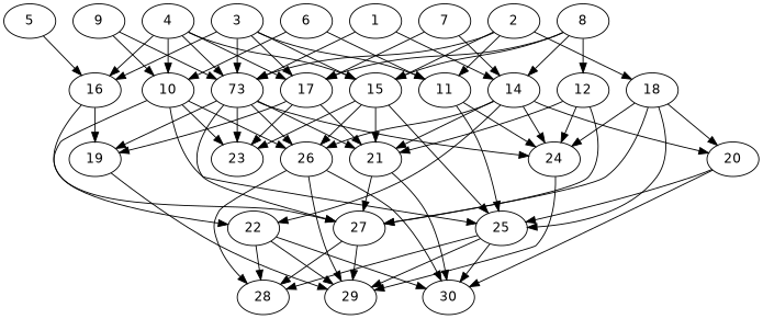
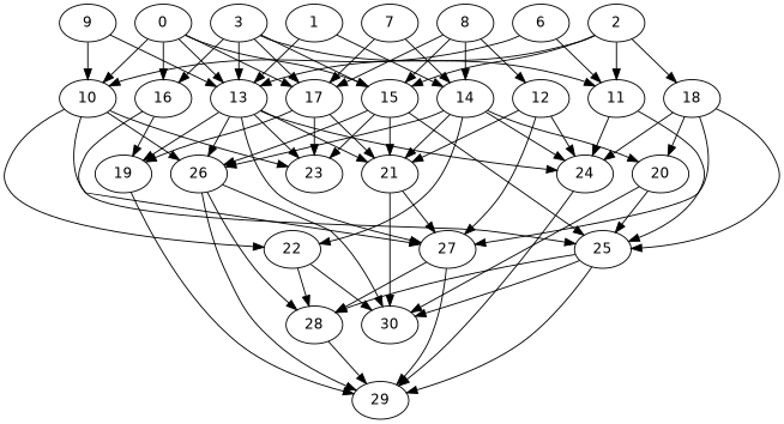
  digraph {
    fontname="DejaVu Sans"
    node [alpha=0.01 fontname="DejaVu Sans"]
    edge [fontname="DejaVu Sans"]
    1 [alpha=0.11 expect_size=32502784]
-   13 [alpha=0.03 expect_size=31845376 label=73]
+   13 [alpha=0.03 expect_size=31845376]
    14 [expect_size=46660608]
    23 [alpha=0.02 expect_size=39176192]
    26 [alpha=0.14 expect_size=37818368]
    24 [alpha=0.14 expect_size=47311872]
    19 [alpha=0.08 expect_size=47132672]
    21 [alpha=0.14 expect_size=19017728]
    27 [alpha=0.00 expect_size=50001920]
    22 [alpha=0.08 expect_size=15860736]
    20 [alpha=0.06 expect_size=22369280]
    29 [alpha=0.02 expect_size=31010816]
    30 [alpha=0.03 expect_size=50904064]
    28 [alpha=0.03 expect_size=40621056]
    25 [expect_size=50315264]
    2 [alpha=0.02 expect_size=16067584]
    11 [alpha=0.19 expect_size=48908288]
    15 [alpha=0.15 expect_size=13643776]
    18 [alpha=0.16 expect_size=42680320]
    3 [alpha=0.06 expect_size=5964800]
    16 [alpha=0.05 expect_size=16863232]
    17 [alpha=0.16 expect_size=40484864]
-   4 [alpha=0.06 expect_size=49121280]
+   4 [alpha=0.06 expect_size=49121280 label=0]
    10 [alpha=0.19 expect_size=11130880]
-   5 [expect_size=39809024]
    6 [alpha=0.10 expect_size=20544512]
    7 [expect_size=35034112]
    8 [alpha=0.02 expect_size=43583488]
    12 [alpha=0.10 expect_size=27535360]
    9 [alpha=0.10 expect_size=44980224]
    1 -> 13
    1 -> 14
    13 -> 23
    13 -> 26
    13 -> 24
    13 -> 19
    13 -> 21
    13 -> 27
    14 -> 26
    14 -> 24
    14 -> 21
    14 -> 22
    14 -> 20
    26 -> 29
    26 -> 30
    26 -> 28
    24 -> 29
    19 -> 29
    21 -> 27
    21 -> 30
    27 -> 29
    27 -> 28
-   22 -> 29
+   28 -> 29
    22 -> 30
    22 -> 28
    20 -> 30
    20 -> 25
    25 -> 29
    25 -> 30
    25 -> 28
    2 -> 13
    2 -> 11
    2 -> 15
    2 -> 18
    11 -> 24
    11 -> 25
    15 -> 23
    15 -> 26
    15 -> 21
    15 -> 25
    18 -> 24
    18 -> 27
    18 -> 20
    18 -> 25
    3 -> 13
    3 -> 11
    3 -> 15
    3 -> 16
    3 -> 17
    16 -> 19
    16 -> 27
    17 -> 23
    17 -> 19
    17 -> 21
    4 -> 13
    4 -> 15
    4 -> 16
    4 -> 17
    4 -> 10
    10 -> 23
    10 -> 26
    10 -> 22
    10 -> 25
-   5 -> 16
    6 -> 11
    6 -> 10
    7 -> 14
    7 -> 17
    8 -> 14
    8 -> 15
    8 -> 17
    8 -> 12
    12 -> 24
    12 -> 21
    12 -> 27
    9 -> 13
    9 -> 10
  }
